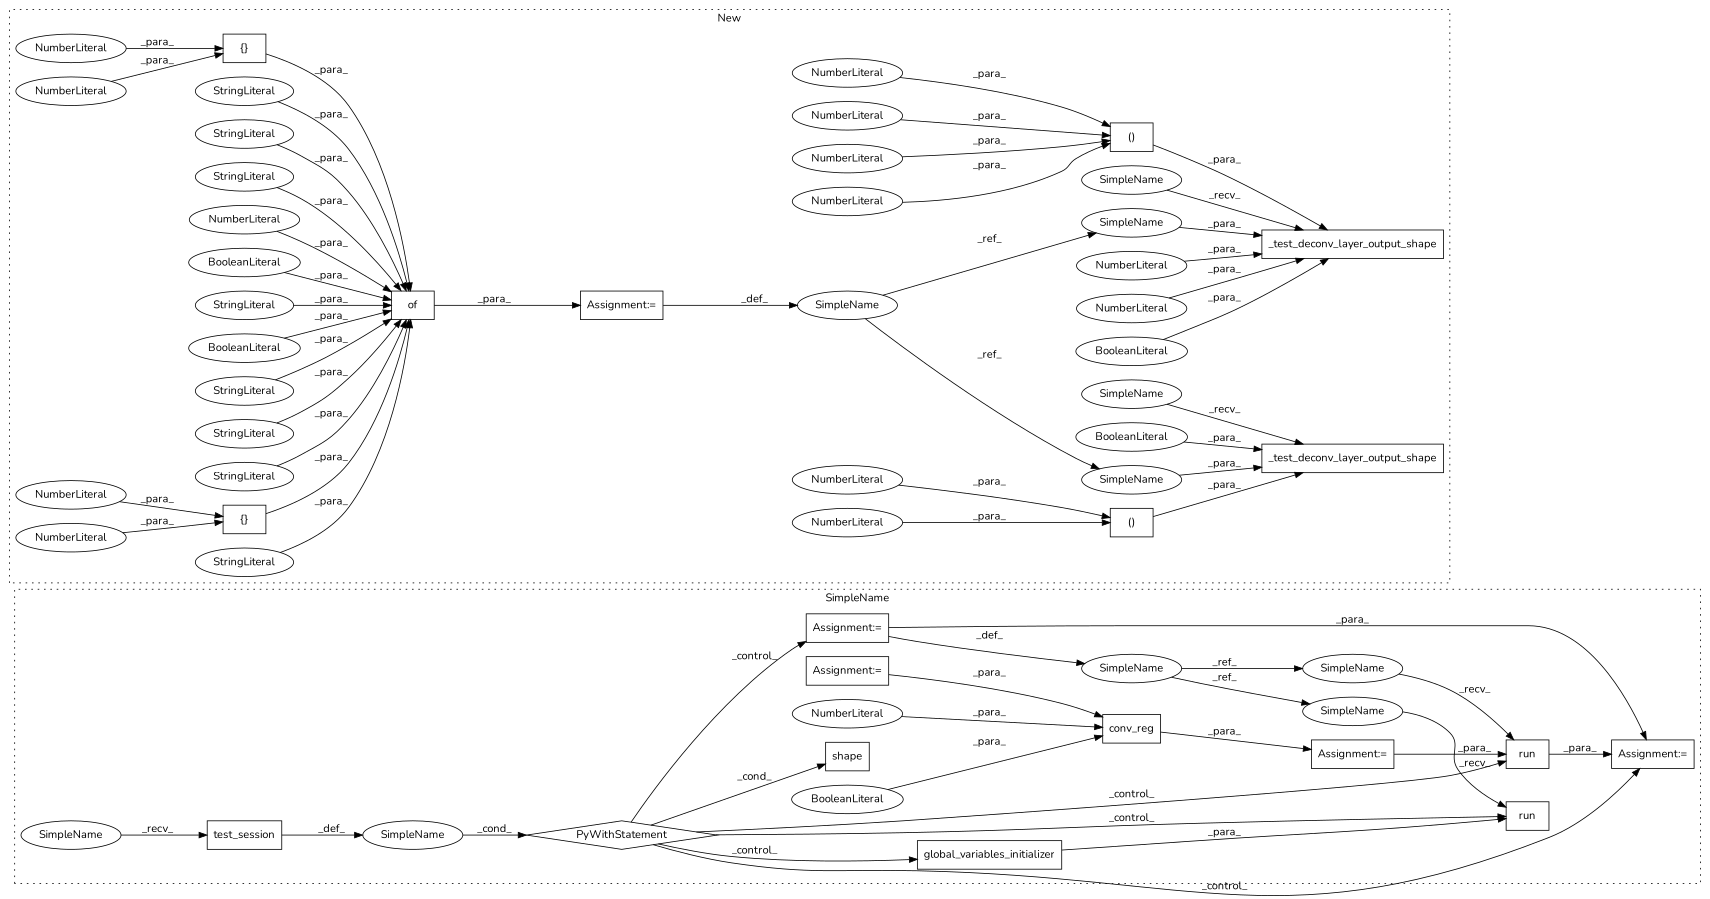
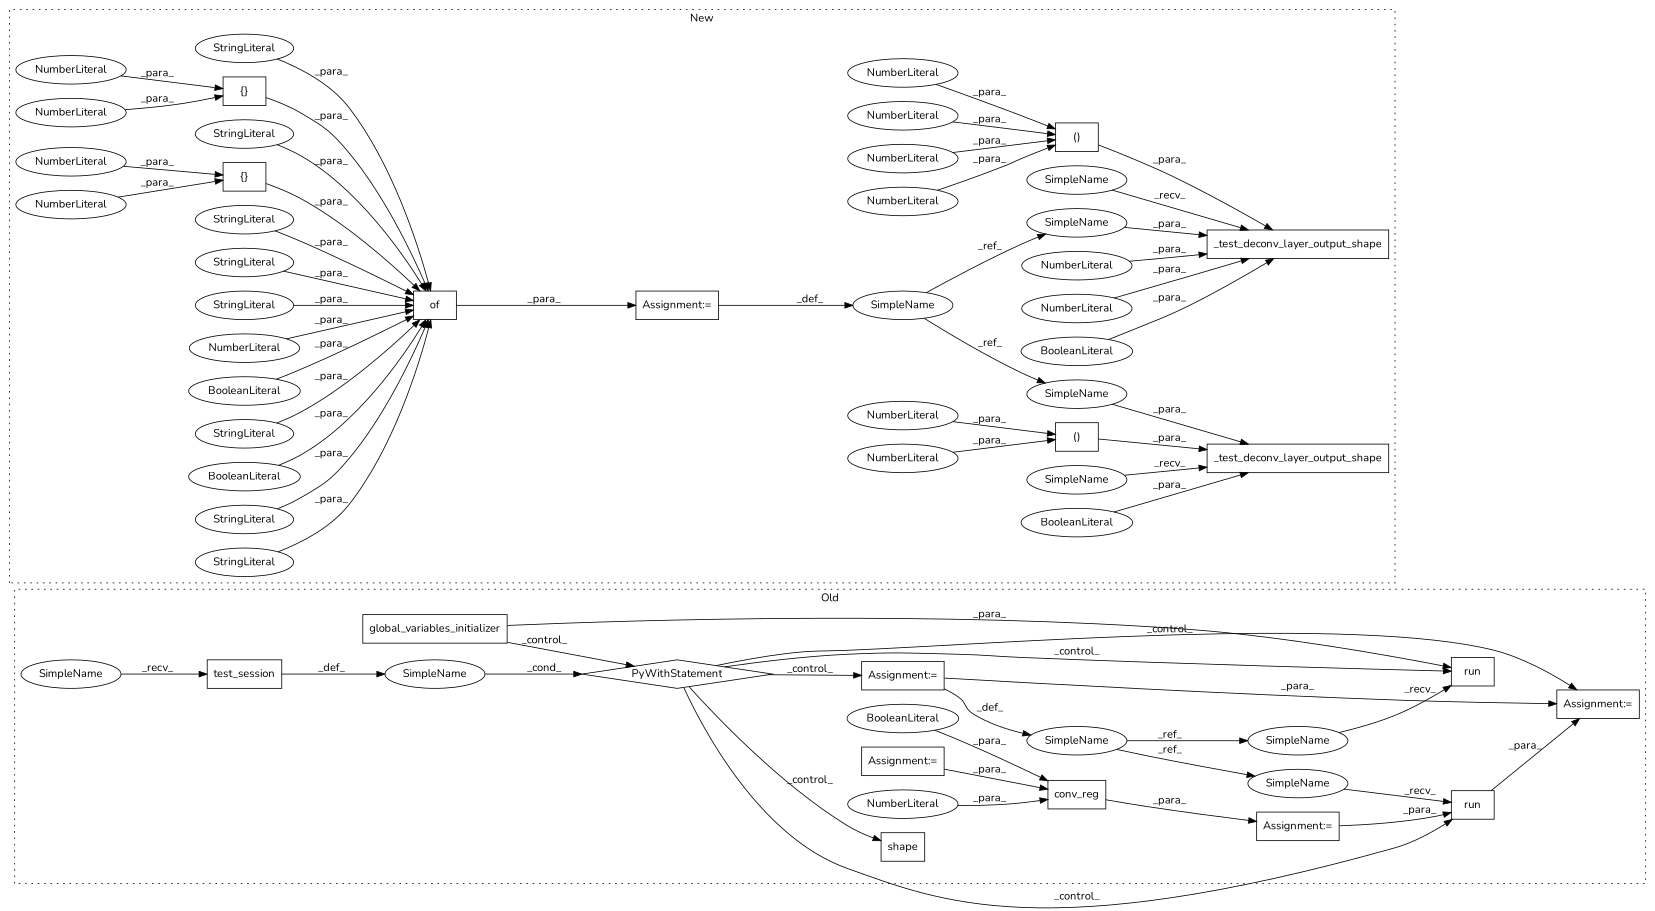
  digraph {
    fontname=Nunito
    rankdir=LR
    node [a=34 fontname=Nunito l=1 s=7162 shape=ellipse]
    edge [fontname=Nunito]
    n1 [a=32 l="4,1" label=run s="7245,7261" shape=box]
    n2 [a=7 label="Assignment:=" s=7239 shape=box]
    n3 [a=42 label=SimpleName l="" s=""]
    n4 [a=104 l="10,2" label=PyWithStatement s="7119,7148" shape=diamond]
    n5 [a=32 l="4,1" label=run s="7179,7224" shape=box]
    n6 [a=42 l=4 label=SimpleName]
    n7 [a=32 l=14 label=test_session s=7134 shape=box]
    n8 [a=32 l=30 label=global_variables_initializer s=7194 shape=box]
    n9 [a=7 l=4 label="Assignment:=" shape=box]
    n10 [a=7 label="Assignment:=" s=6927 shape=box]
    n11 [a=7 label="Assignment:=" s=7068 shape=box]
    n12 [a=32 l="22,1" label=shape s="7275,7372" shape=box]
    n13 [a=32 l="9,1" label=conv_reg s="7069,7091" shape=box]
    n14 [a=9 l=4 label=BooleanLiteral s=7083]
    n15 [l=3 label=NumberLiteral s=7088]
    n16 [a=42 l=4 label=SimpleName s=7129]
    n17 [a=42 l=4 label=SimpleName s=7174]
    n18 [a=42 l=4 label=SimpleName s=7240]
    n19 [a=4 l="1,1" label="{}" s="7081,7087" shape=box]
    n20 [a=7 label="Assignment:=" s=7005 shape=box]
    n21 [a=32 l="3,1" label=of s="7010,7190" shape=box]
    n22 [label=NumberLiteral s=7086]
    n23 [label=NumberLiteral s=7084]
    n24 [a=45 l=7 label=StringLiteral s=7134]
    n25 [a=45 l=13 label=StringLiteral s=7032]
    n26 [a=45 l=11 label=StringLiteral s=7122]
    n27 [l=2 label=NumberLiteral s=7029]
    n28 [a=9 l=5 label=BooleanLiteral s=7101]
    n29 [a=45 l=15 label=StringLiteral s=7142]
    n30 [a=9 l=4 label=BooleanLiteral s=7117]
    n31 [a=45 l=11 label=StringLiteral s=7089]
    n32 [a=45 l=8 label=StringLiteral s=7063]
    n33 [a=45 l=9 label=StringLiteral s=7107]
    n34 [a=4 l="1,1" label="{}" s="7055,7061" shape=box]
    n35 [label=NumberLiteral s=7060]
    n36 [label=NumberLiteral s=7058]
    n37 [a=45 l=15 label=StringLiteral s=7013]
    n38 [a=32 l="32,1" label=_test_deconv_layer_output_shape s="7202,7324" shape=box]
    n39 [a=106 l=61 label="()" s=7253 shape=box]
    n40 [label=NumberLiteral s=7234]
    n41 [l=2 label=NumberLiteral s=7297]
    n42 [a=32 l="32,1" label=_test_deconv_layer_output_shape s="7336,7459" shape=box]
    n43 [a=106 l=61 label="()" s=7387 shape=box]
    n44 [l=3 label=NumberLiteral s=7321]
    n45 [label=NumberLiteral s=7387]
    n46 [l=2 label=NumberLiteral s=7416]
    n47 [l=2 label=NumberLiteral s=7312]
    n48 [l=2 label=NumberLiteral s=7267]
    n49 [a=9 l=4 label=BooleanLiteral s=7316]
    n50 [a=9 l=5 label=BooleanLiteral s=7450]
    n51 [a=42 l=11 label=SimpleName s=6994]
    n52 [l=2 label=NumberLiteral s=7282]
    n53 [a=42 l=4 label=SimpleName s=7197]
    n54 [a=42 l=4 label=SimpleName s=7331]
    n55 [a=42 l=11 label=SimpleName s=7236]
    n56 [a=42 l=11 label=SimpleName s=7370]
    subgraph cluster_1 {
-     label=SimpleName
+     label=Old
      style=dotted
      n1
      n2
      n3
      n4
      n5
      n6
      n7
      n8
      n9
      n10
      n11
      n12
      n13
      n14
      n15
      n16
      n17
      n18
    }
    subgraph cluster_2 {
      label=New
      style=dotted
      n19
      n20
      n21
      n22
      n23
      n24
      n25
      n26
      n27
      n28
      n29
      n30
      n31
      n32
      n33
      n34
      n35
      n36
      n37
      n38
      n39
      n40
      n41
      n42
      n43
      n44
      n45
      n46
      n47
      n48
      n49
      n50
      n51
      n52
      n53
      n54
      n55
      n56
    }
    n1 -> n2 [label=_para_]
    n3 -> n4 [label=_cond_]
    n4 -> n1 [label=_control_]
    n4 -> n2 [label=_control_]
    n4 -> n5 [label=_control_]
-   n4 -> n8 [label=_control_]
+   n8 -> n4 [label=_control_]
    n4 -> n9 [label=_control_]
-   n4 -> n12 [label=_cond_]
+   n4 -> n12 [label=_control_]
    n6 -> n17 [label=_ref_]
    n6 -> n18 [label=_ref_]
    n7 -> n3 [label=_def_]
    n8 -> n5 [label=_para_]
    n9 -> n2 [label=_para_]
    n9 -> n6 [label=_def_]
    n10 -> n13 [label=_para_]
    n11 -> n1 [label=_para_]
    n13 -> n11 [label=_para_]
    n14 -> n13 [label=_para_]
    n15 -> n13 [label=_para_]
    n16 -> n7 [label=_recv_]
    n17 -> n5 [label=_recv_]
    n18 -> n1 [label=_recv_]
    n19 -> n21 [label=_para_]
    n20 -> n51 [label=_def_]
    n21 -> n20 [label=_para_]
    n22 -> n19 [label=_para_]
    n23 -> n19 [label=_para_]
    n24 -> n21 [label=_para_]
    n25 -> n21 [label=_para_]
    n26 -> n21 [label=_para_]
    n27 -> n21 [label=_para_]
    n28 -> n21 [label=_para_]
    n29 -> n21 [label=_para_]
    n30 -> n21 [label=_para_]
    n31 -> n21 [label=_para_]
    n32 -> n21 [label=_para_]
    n33 -> n21 [label=_para_]
    n34 -> n21 [label=_para_]
    n35 -> n34 [label=_para_]
    n36 -> n34 [label=_para_]
    n37 -> n21 [label=_para_]
    n39 -> n38 [label=_para_]
    n40 -> n38 [label=_para_]
    n41 -> n39 [label=_para_]
    n43 -> n42 [label=_para_]
    n44 -> n38 [label=_para_]
    n45 -> n43 [label=_para_]
    n46 -> n43 [label=_para_]
    n47 -> n39 [label=_para_]
    n48 -> n39 [label=_para_]
    n49 -> n38 [label=_para_]
    n50 -> n42 [label=_para_]
    n51 -> n55 [label=_ref_]
    n51 -> n56 [label=_ref_]
    n52 -> n39 [label=_para_]
    n53 -> n38 [label=_recv_]
    n54 -> n42 [label=_recv_]
    n55 -> n38 [label=_para_]
    n56 -> n42 [label=_para_]
  }
